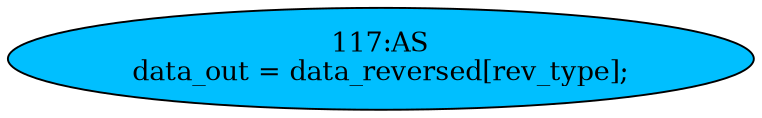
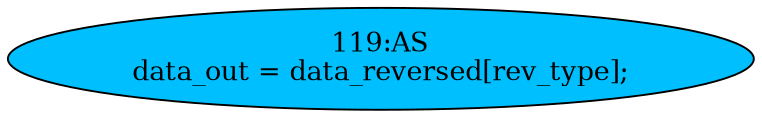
  strict digraph {
-   n1 [ast="<pyverilog.vparser.ast.Assign object at 0x7f3b5e3cb790>" def_var="['data_out']" fillcolor=deepskyblue label="117:AS\ndata_out = data_reversed[rev_type];" statements="[]" style=filled typ=Assign use_var="['data_reversed', 'rev_type']"]
+   n1 [ast="<pyverilog.vparser.ast.Assign object at 0x7f3b5e3cb790>" def_var="['data_out']" fillcolor=deepskyblue label="119:AS\ndata_out = data_reversed[rev_type];" statements="[]" style=filled typ=Assign use_var="['data_reversed', 'rev_type']"]
  }
